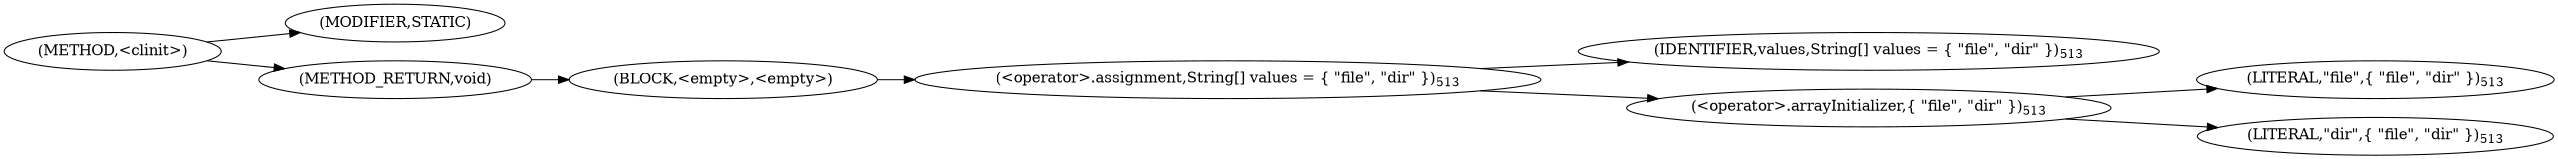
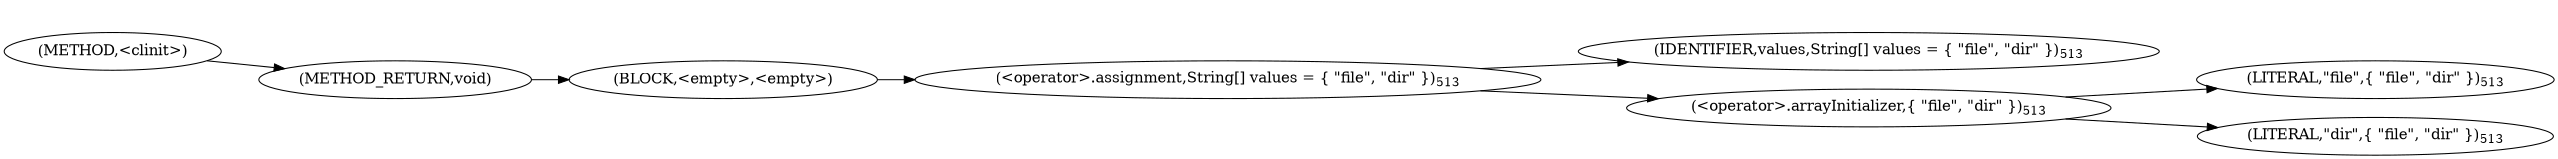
  digraph {
    rankdir=LR
    n1 [label=<(METHOD,&lt;clinit&gt;)>]
-   n2 [label=<(MODIFIER,STATIC)>]
    n3 [label=<(METHOD_RETURN,void)>]
    n4 [label=<(BLOCK,&lt;empty&gt;,&lt;empty&gt;)>]
    n5 [label=<(&lt;operator&gt;.assignment,String[] values = { &quot;file&quot;, &quot;dir&quot; })<SUB>513</SUB>>]
    n6 [label=<(IDENTIFIER,values,String[] values = { &quot;file&quot;, &quot;dir&quot; })<SUB>513</SUB>>]
    n7 [label=<(&lt;operator&gt;.arrayInitializer,{ &quot;file&quot;, &quot;dir&quot; })<SUB>513</SUB>>]
    n8 [label=<(LITERAL,&quot;file&quot;,{ &quot;file&quot;, &quot;dir&quot; })<SUB>513</SUB>>]
    n9 [label=<(LITERAL,&quot;dir&quot;,{ &quot;file&quot;, &quot;dir&quot; })<SUB>513</SUB>>]
-   n1 -> n2
    n1 -> n3
    n3 -> n4
    n4 -> n5
    n5 -> n6
    n5 -> n7
    n7 -> n8
    n7 -> n9
  }
